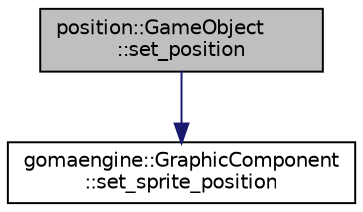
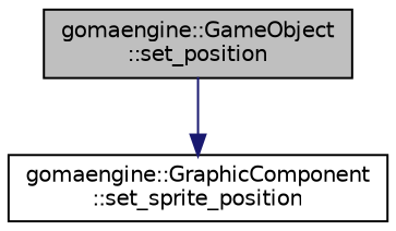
  digraph {
    rankdir=TB
    node [color=black fontname=Helvetica fontsize=10 shape=record style=filled]
-   n1 [fillcolor=grey75 fontcolor=black height=0.2 label="position::GameObject\l::set_position" width=0.4]
+   n1 [fillcolor=grey75 fontcolor=black height=0.2 label="gomaengine::GameObject\l::set_position" width=0.4]
    n2 [fillcolor=white height=0.2 label="gomaengine::GraphicComponent\l::set_sprite_position" width=0.4]
    n1 -> n2 [color=midnightblue fontname=Helvetica fontsize=10 labelfontname=Helvetica labelfontsize=10 style=solid]
  }
